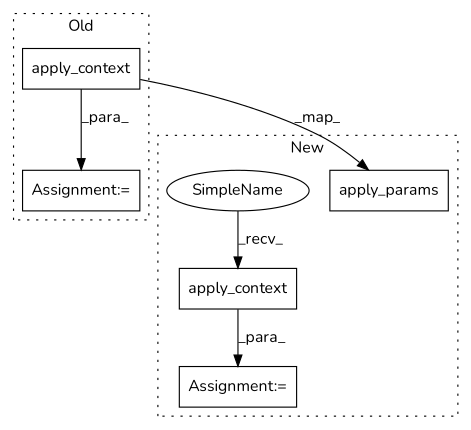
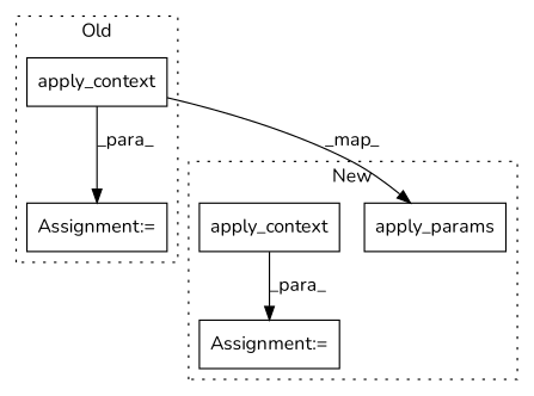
  digraph {
    fontname=Nunito
    node [a=32 l=1 shape=box fontname=Nunito]
    edge [fontname=Nunito]
    n1 [l="14,1" label=apply_context s="2698,2744"]
    n2 [a=7 label="Assignment:=" s=2692]
    n3 [l="13,1" label=apply_params s="3020,3065"]
    n4 [l=15 label=apply_context s=3183]
    n5 [a=7 label="Assignment:=" s=3177]
-   n6 [a=42 l=4 label=SimpleName s=3178 shape=ellipse]
    subgraph cluster_1 {
      label=Old
      style=dotted
      n1
      n2
    }
    subgraph cluster_2 {
      label=New
      style=dotted
      n3
      n4
      n5
-     n6
    }
    n1 -> n2 [label=_para_]
    n1 -> n3 [label=_map_]
    n4 -> n5 [label=_para_]
-   n6 -> n4 [label=_recv_]
  }
